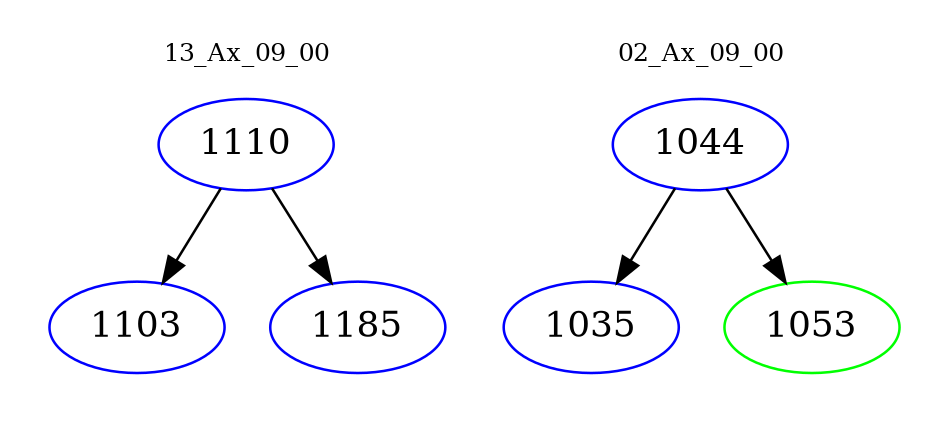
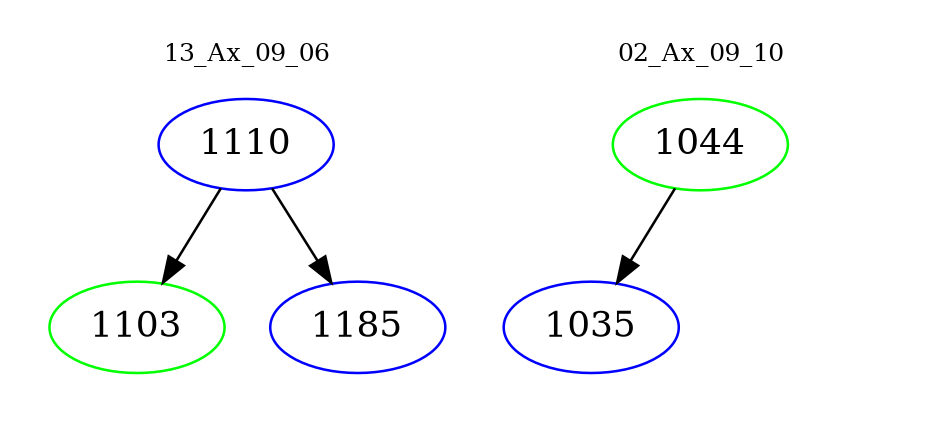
  digraph {
    node [color=blue]
    edge [color=black]
    n1 [label=1110]
-   n2 [label=1103]
+   n2 [color=green label=1103]
    n3 [label=1185]
-   n4 [label=1044]
+   n4 [color=green label=1044]
    n5 [label=1035]
-   n6 [color=green label=1053]
    subgraph cluster_1 {
      color=white
      fontsize=10
-     label="13_Ax_09_00"
+     label="13_Ax_09_06"
      n1
      n2
      n3
    }
    subgraph cluster_2 {
      color=white
      fontsize=10
-     label="02_Ax_09_00"
+     label="02_Ax_09_10"
      n4
      n5
-     n6
    }
    n1 -> n2
    n1 -> n3
    n4 -> n5
-   n4 -> n6
  }
